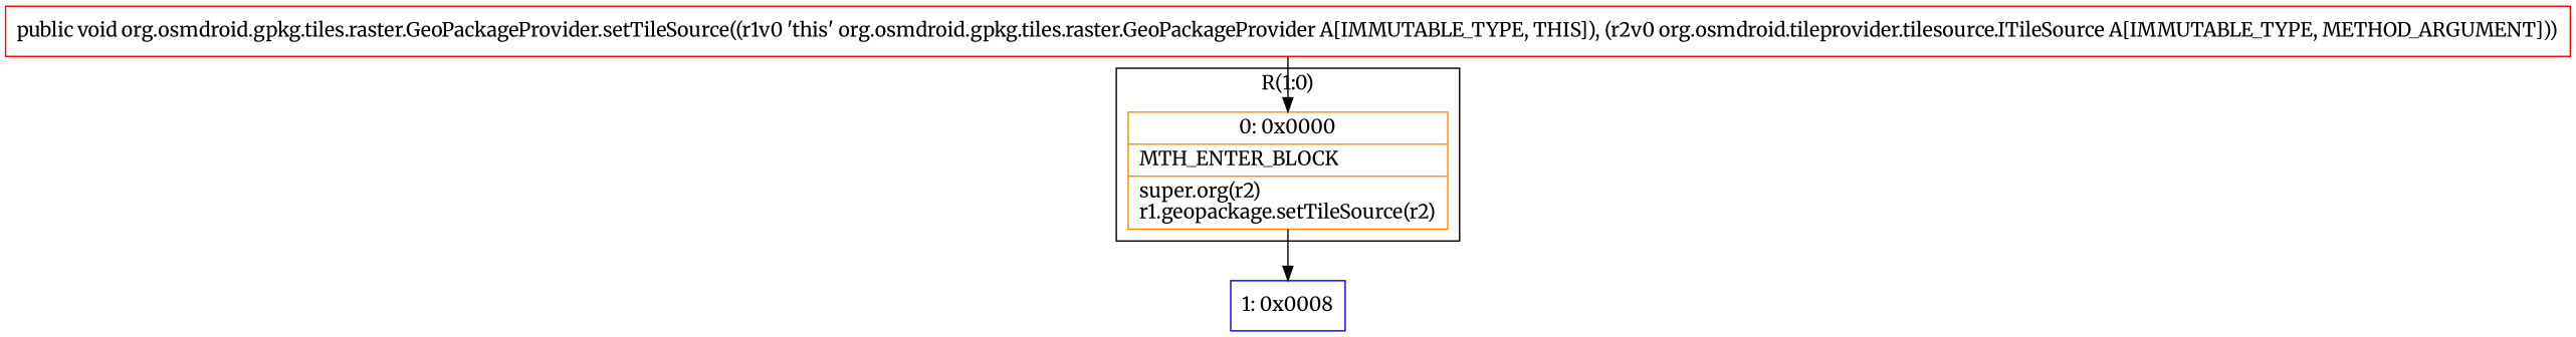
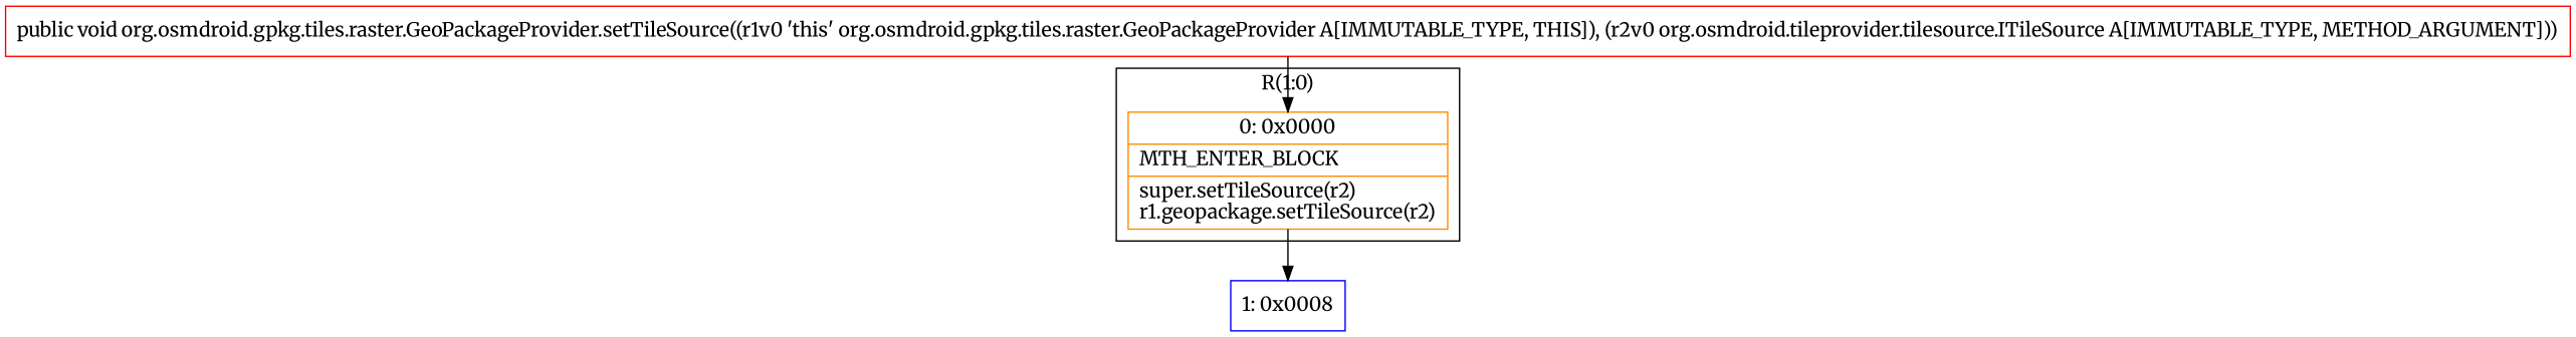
  digraph {
    fontname=Merriweather
    node [shape=record fontname=Merriweather]
    edge [fontname=Merriweather]
-   n1 [color=darkorange label="{0\:\ 0x0000|MTH_ENTER_BLOCK\l|super.org(r2)\lr1.geopackage.setTileSource(r2)\l}"]
+   n1 [color=darkorange label="{0\:\ 0x0000|MTH_ENTER_BLOCK\l|super.setTileSource(r2)\lr1.geopackage.setTileSource(r2)\l}"]
    n2 [color=blue label="{1\:\ 0x0008}"]
    n3 [label="{public void org.osmdroid.gpkg.tiles.raster.GeoPackageProvider.setTileSource((r1v0 'this' org.osmdroid.gpkg.tiles.raster.GeoPackageProvider A[IMMUTABLE_TYPE, THIS]), (r2v0 org.osmdroid.tileprovider.tilesource.ITileSource A[IMMUTABLE_TYPE, METHOD_ARGUMENT])) }" color=red]
    subgraph cluster_1 {
      label="R(1:0)"
      n1
    }
    n1 -> n2
    n3 -> n1
  }
